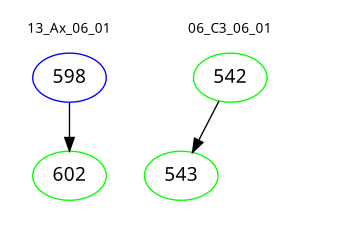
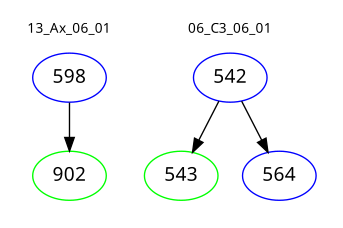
  digraph {
    fontname="Noto Sans"
    node [color=blue fontname="Noto Sans"]
    edge [color=black fontname="Noto Sans"]
    n1 [label=598]
-   n2 [color=green label=602]
-   n3 [color=green label=542]
+   n2 [color=green label=902]
+   n3 [label=542]
    n4 [color=green label=543]
+   n5 [label=564]
    subgraph cluster_1 {
      color=white
      fontsize=10
      label="13_Ax_06_01"
      n1
      n2
    }
    subgraph cluster_2 {
      color=white
      fontsize=10
      label="06_C3_06_01"
      n3
      n4
+     n5
    }
    n1 -> n2
    n3 -> n4
+   n3 -> n5
  }
